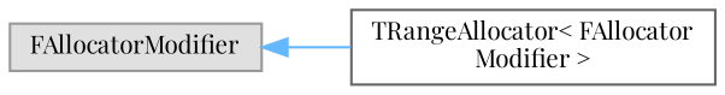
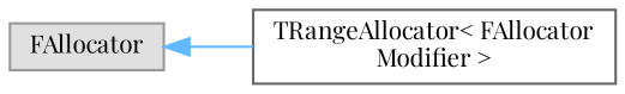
  digraph {
    rankdir=LR
    fontname="Playfair Display"
    node [fontname="Playfair Display" fontsize=10 shape=box style=filled]
-   n1 [color=grey60 fillcolor="#E0E0E0" height=0.2 label=FAllocatorModifier width=0.4]
+   n1 [color=grey60 fillcolor="#E0E0E0" height=0.2 label=FAllocator width=0.4]
    n2 [color=grey40 fillcolor=white height=0.2 label="TRangeAllocator\< FAllocator\lModifier \>" width=0.4]
    n1 -> n2 [color=steelblue1 dir=back fontname="Playfair Display" fontsize=10 labelfontname=Helvetica labelfontsize=10 style=solid]
  }
